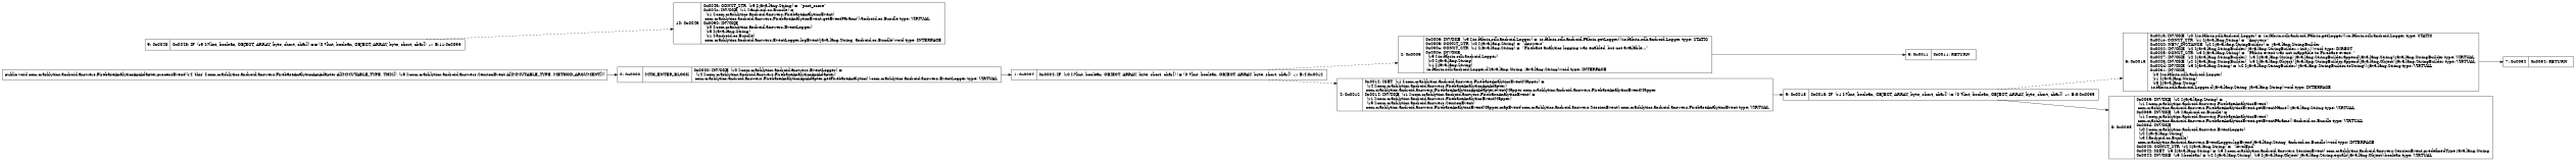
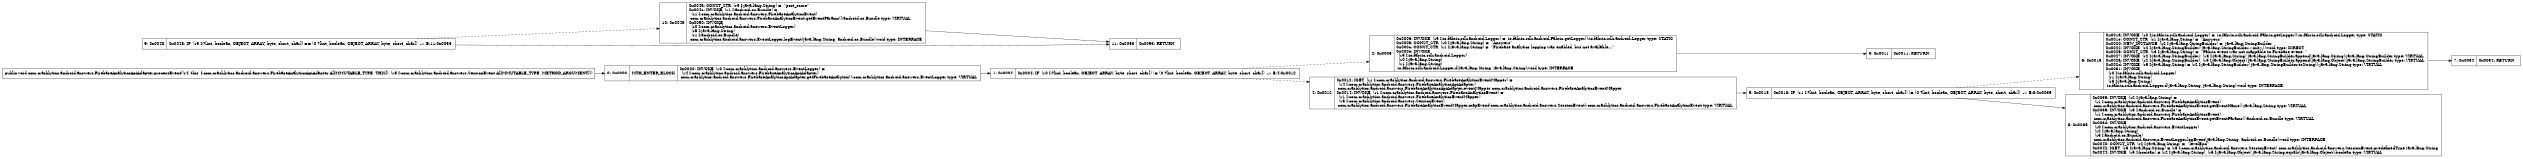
  digraph {
    rankdir=LR
    node [shape=record]
    n1 [label="{0\:\ 0x0000|MTH_ENTER_BLOCK\l|0x0000: INVOKE  (r0 I:com.crashlytics.android.answers.EventLogger) = \l  (r4 I:com.crashlytics.android.answers.FirebaseAnalyticsApiAdapter)\l com.crashlytics.android.answers.FirebaseAnalyticsApiAdapter.getFirebaseAnalytics():com.crashlytics.android.answers.EventLogger type: VIRTUAL \l}"]
    n2 [label="{1\:\ 0x0004|0x0004: IF  (r0 I:?[int, boolean, OBJECT, ARRAY, byte, short, char]) != (0 ?[int, boolean, OBJECT, ARRAY, byte, short, char])  \-\> B:4:0x0012 \l}"]
    n3 [label="{2\:\ 0x0006|0x0006: INVOKE  (r5 I:io.fabric.sdk.android.Logger) =  io.fabric.sdk.android.Fabric.getLogger():io.fabric.sdk.android.Logger type: STATIC \l0x000a: CONST_STR  (r0 I:java.lang.String) =  \"Answers\" \l0x000c: CONST_STR  (r1 I:java.lang.String) =  \"Firebase analytics logging was enabled, but not available...\" \l0x000e: INVOKE  \l  (r5 I:io.fabric.sdk.android.Logger)\l  (r0 I:java.lang.String)\l  (r1 I:java.lang.String)\l io.fabric.sdk.android.Logger.d(java.lang.String, java.lang.String):void type: INTERFACE \l}"]
    n4 [label="{4\:\ 0x0012|0x0012: IGET  (r1 I:com.crashlytics.android.answers.FirebaseAnalyticsEventMapper) = \l  (r4 I:com.crashlytics.android.answers.FirebaseAnalyticsApiAdapter)\l com.crashlytics.android.answers.FirebaseAnalyticsApiAdapter.eventMapper com.crashlytics.android.answers.FirebaseAnalyticsEventMapper \l0x0014: INVOKE  (r1 I:com.crashlytics.android.answers.FirebaseAnalyticsEvent) = \l  (r1 I:com.crashlytics.android.answers.FirebaseAnalyticsEventMapper)\l  (r5 I:com.crashlytics.android.answers.SessionEvent)\l com.crashlytics.android.answers.FirebaseAnalyticsEventMapper.mapEvent(com.crashlytics.android.answers.SessionEvent):com.crashlytics.android.answers.FirebaseAnalyticsEvent type: VIRTUAL \l}"]
    n5 [label="{3\:\ 0x0011|0x0011: RETURN   \l}"]
    n6 [label="{5\:\ 0x0018|0x0018: IF  (r1 I:?[int, boolean, OBJECT, ARRAY, byte, short, char]) != (0 ?[int, boolean, OBJECT, ARRAY, byte, short, char])  \-\> B:8:0x0035 \l}"]
    n7 [label="{6\:\ 0x001a|0x001a: INVOKE  (r0 I:io.fabric.sdk.android.Logger) =  io.fabric.sdk.android.Fabric.getLogger():io.fabric.sdk.android.Logger type: STATIC \l0x001e: CONST_STR  (r1 I:java.lang.String) =  \"Answers\" \l0x0020: NEW_INSTANCE  (r2 I:java.lang.StringBuilder) =  java.lang.StringBuilder \l0x0022: INVOKE  (r2 I:java.lang.StringBuilder) java.lang.StringBuilder.\<init\>():void type: DIRECT \l0x0025: CONST_STR  (r3 I:java.lang.String) =  \"Fabric event was not mappable to Firebase event: \" \l0x0027: INVOKE  (r2 I:java.lang.StringBuilder), (r3 I:java.lang.String) java.lang.StringBuilder.append(java.lang.String):java.lang.StringBuilder type: VIRTUAL \l0x002a: INVOKE  (r2 I:java.lang.StringBuilder), (r5 I:java.lang.Object) java.lang.StringBuilder.append(java.lang.Object):java.lang.StringBuilder type: VIRTUAL \l0x002d: INVOKE  (r5 I:java.lang.String) = (r2 I:java.lang.StringBuilder) java.lang.StringBuilder.toString():java.lang.String type: VIRTUAL \l0x0031: INVOKE  \l  (r0 I:io.fabric.sdk.android.Logger)\l  (r1 I:java.lang.String)\l  (r5 I:java.lang.String)\l io.fabric.sdk.android.Logger.d(java.lang.String, java.lang.String):void type: INTERFACE \l}"]
    n8 [label="{8\:\ 0x0035|0x0035: INVOKE  (r2 I:java.lang.String) = \l  (r1 I:com.crashlytics.android.answers.FirebaseAnalyticsEvent)\l com.crashlytics.android.answers.FirebaseAnalyticsEvent.getEventName():java.lang.String type: VIRTUAL \l0x0039: INVOKE  (r3 I:android.os.Bundle) = \l  (r1 I:com.crashlytics.android.answers.FirebaseAnalyticsEvent)\l com.crashlytics.android.answers.FirebaseAnalyticsEvent.getEventParams():android.os.Bundle type: VIRTUAL \l0x003d: INVOKE  \l  (r0 I:com.crashlytics.android.answers.EventLogger)\l  (r2 I:java.lang.String)\l  (r3 I:android.os.Bundle)\l com.crashlytics.android.answers.EventLogger.logEvent(java.lang.String, android.os.Bundle):void type: INTERFACE \l0x0040: CONST_STR  (r2 I:java.lang.String) =  \"levelEnd\" \l0x0042: IGET  (r5 I:java.lang.String) = (r5 I:com.crashlytics.android.answers.SessionEvent) com.crashlytics.android.answers.SessionEvent.predefinedType java.lang.String \l0x0044: INVOKE  (r5 I:boolean) = (r2 I:java.lang.String), (r5 I:java.lang.Object) java.lang.String.equals(java.lang.Object):boolean type: VIRTUAL \l}"]
    n9 [label="{7\:\ 0x0034|0x0034: RETURN   \l}"]
    n10 [label="{9\:\ 0x0048|0x0048: IF  (r5 I:?[int, boolean, OBJECT, ARRAY, byte, short, char]) == (0 ?[int, boolean, OBJECT, ARRAY, byte, short, char])  \-\> B:11:0x0053 \l}"]
    n11 [label="{10\:\ 0x004a|0x004a: CONST_STR  (r5 I:java.lang.String) =  \"post_score\" \l0x004c: INVOKE  (r1 I:android.os.Bundle) = \l  (r1 I:com.crashlytics.android.answers.FirebaseAnalyticsEvent)\l com.crashlytics.android.answers.FirebaseAnalyticsEvent.getEventParams():android.os.Bundle type: VIRTUAL \l0x0050: INVOKE  \l  (r0 I:com.crashlytics.android.answers.EventLogger)\l  (r5 I:java.lang.String)\l  (r1 I:android.os.Bundle)\l com.crashlytics.android.answers.EventLogger.logEvent(java.lang.String, android.os.Bundle):void type: INTERFACE \l}"]
+   n12 [label="{11\:\ 0x0053|0x0053: RETURN   \l}"]
    n13 [label="{public void com.crashlytics.android.answers.FirebaseAnalyticsApiAdapter.processEvent((r4 'this' I:com.crashlytics.android.answers.FirebaseAnalyticsApiAdapter A[IMMUTABLE_TYPE, THIS]), (r5 I:com.crashlytics.android.answers.SessionEvent A[IMMUTABLE_TYPE, METHOD_ARGUMENT])) }"]
    n1 -> n2
    n2 -> n3 [style=dashed]
    n2 -> n4 [style=dashed]
    n3 -> n5
    n4 -> n6
    n6 -> n7 [style=dashed]
    n6 -> n8
    n7 -> n9
    n10 -> n11 [style=dashed]
+   n10 -> n12
+   n11 -> n12
    n13 -> n1
  }
